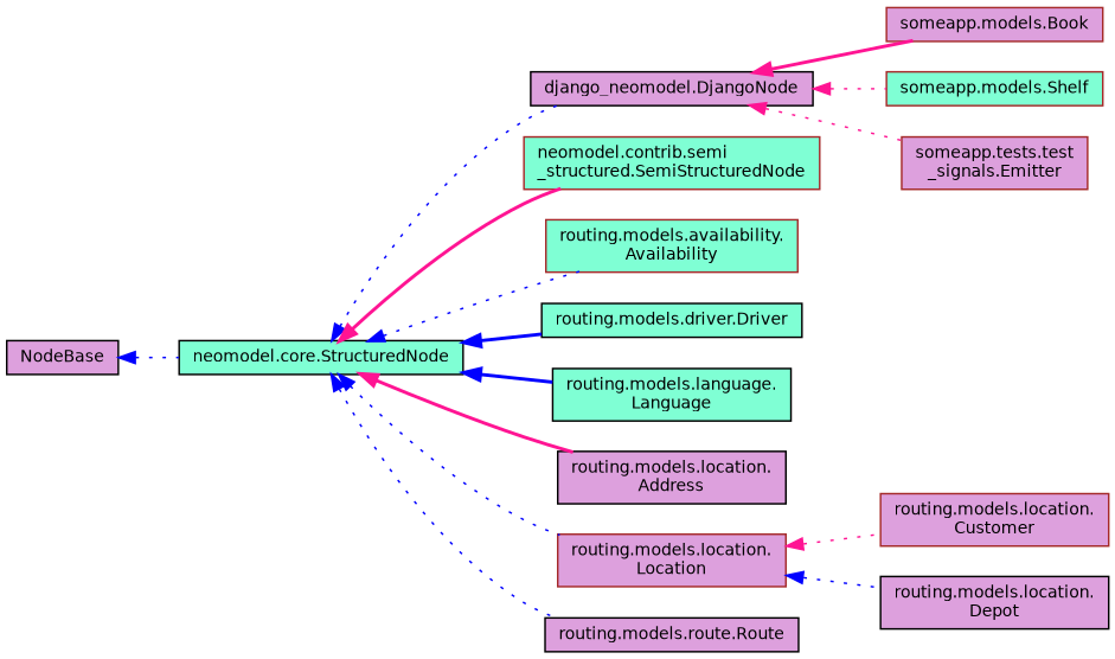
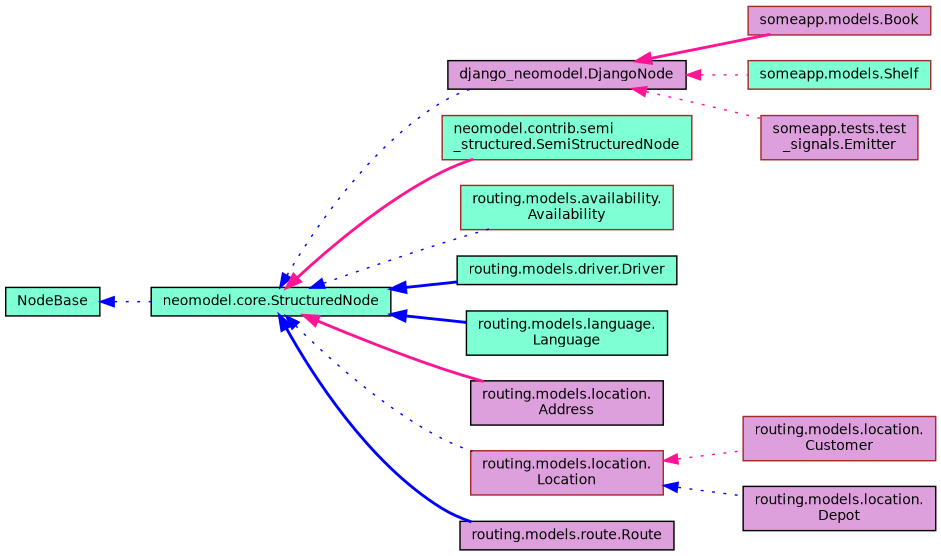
  digraph {
    rankdir=LR
    node [color=black fillcolor=plum fontname=Helvetica fontsize=10 shape=record style=filled]
    edge [color=blue dir=back fontname=Helvetica fontsize=10 labelfontname=Helvetica labelfontsize=10 style=dotted]
    n1 [fillcolor=aquamarine fontcolor=black height=0.2 label="neomodel.core.StructuredNode" width=0.4]
    n2 [height=0.2 label="django_neomodel.DjangoNode" width=0.4]
    n3 [color=brown fillcolor=aquamarine height=0.2 label="neomodel.contrib.semi\l_structured.SemiStructuredNode" width=0.4]
    n4 [color=brown fillcolor=aquamarine height=0.2 label="routing.models.availability.\lAvailability" width=0.4]
    n5 [fillcolor=aquamarine height=0.2 label="routing.models.driver.Driver" width=0.4]
    n6 [fillcolor=aquamarine height=0.2 label="routing.models.language.\lLanguage" width=0.4]
    n7 [height=0.2 label="routing.models.location.\lAddress" width=0.4]
    n8 [color=brown height=0.2 label="routing.models.location.\lLocation" width=0.4]
    n9 [height=0.2 label="routing.models.route.Route" width=0.4]
    n10 [color=brown height=0.2 label="someapp.models.Book" width=0.4]
    n11 [color=brown fillcolor=aquamarine height=0.2 label="someapp.models.Shelf" width=0.4]
    n12 [color=brown height=0.2 label="someapp.tests.test\l_signals.Emitter" width=0.4]
    n13 [color=brown height=0.2 label="routing.models.location.\lCustomer" width=0.4]
    n14 [height=0.2 label="routing.models.location.\lDepot" width=0.4]
-   n15 [height=0.2 label=NodeBase width=0.4]
+   n15 [fillcolor=aquamarine height=0.2 label=NodeBase width=0.4]
    n1 -> n2
    n1 -> n3 [color=deeppink style=bold]
    n1 -> n4
    n1 -> n5 [style=bold]
    n1 -> n6 [style=bold]
    n1 -> n7 [color=deeppink style=bold]
    n1 -> n8
-   n1 -> n9
+   n1 -> n9 [style=bold]
    n2 -> n10 [color=deeppink style=bold]
    n2 -> n11 [color=deeppink]
    n2 -> n12 [color=deeppink]
    n8 -> n13 [color=deeppink]
    n8 -> n14
    n15 -> n1
  }
